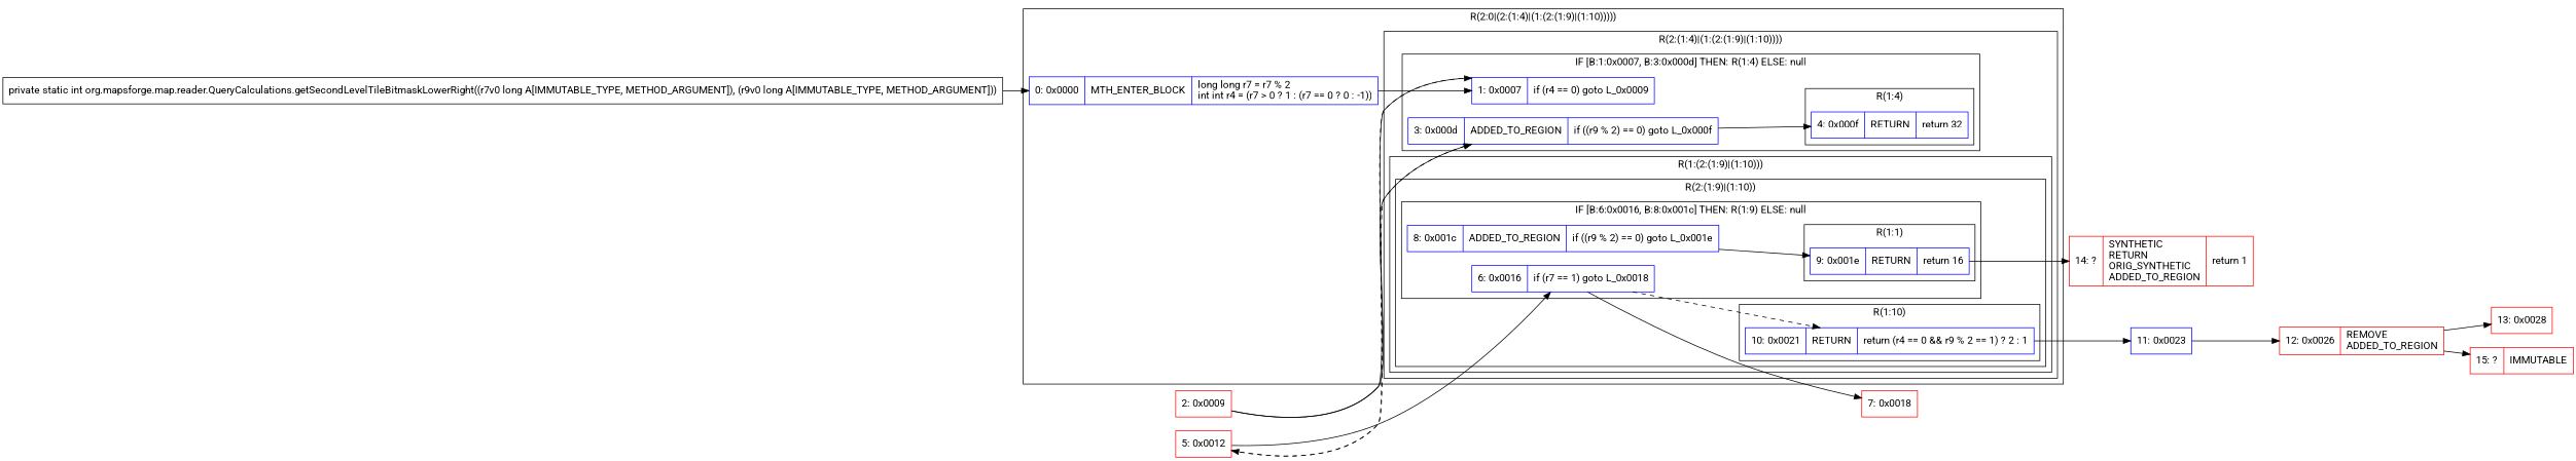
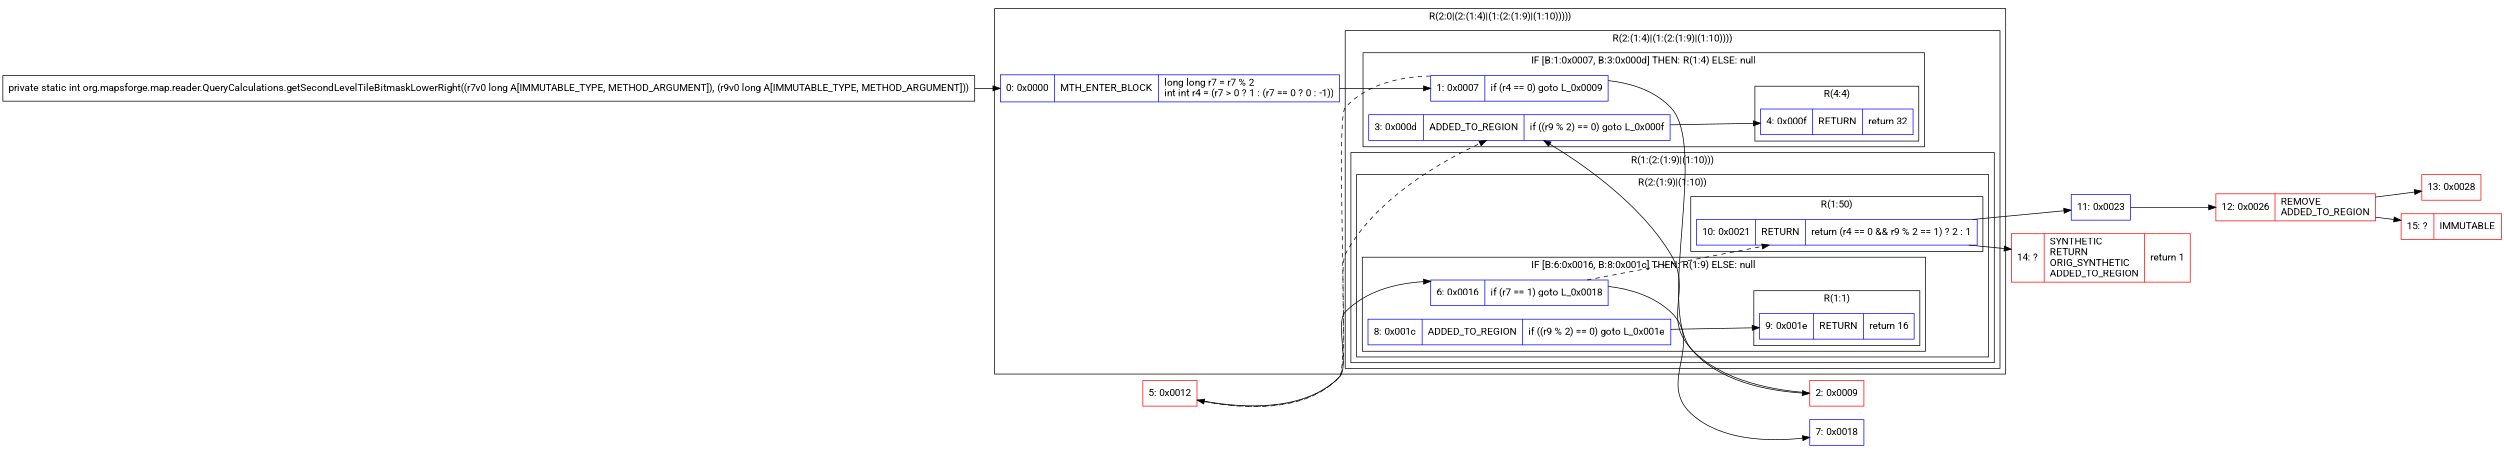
  digraph {
    fontname=Roboto
    rankdir=LR
    node [color=blue fontname=Roboto shape=record]
    edge [fontname=Roboto]
    n1 [label="{4\:\ 0x000f|RETURN\l|return 32\l}"]
    n2 [label="{1\:\ 0x0007|if (r4 == 0) goto L_0x0009\l}"]
    n3 [label="{3\:\ 0x000d|ADDED_TO_REGION\l|if ((r9 % 2) == 0) goto L_0x000f\l}"]
    n4 [label="{9\:\ 0x001e|RETURN\l|return 16\l}"]
    n5 [label="{6\:\ 0x0016|if (r7 == 1) goto L_0x0018\l}"]
    n6 [label="{8\:\ 0x001c|ADDED_TO_REGION\l|if ((r9 % 2) == 0) goto L_0x001e\l}"]
    n7 [label="{10\:\ 0x0021|RETURN\l|return (r4 == 0 && r9 % 2 == 1) ? 2 : 1\l}"]
    n8 [label="{0\:\ 0x0000|MTH_ENTER_BLOCK\l|long long r7 = r7 % 2\lint int r4 = (r7 \> 0 ? 1 : (r7 == 0 ? 0 : \-1))\l}"]
    n9 [color=red label="{2\:\ 0x0009}"]
    n10 [color=red label="{5\:\ 0x0012}"]
-   n11 [color=red label="{7\:\ 0x0018}"]
+   n11 [label="{7\:\ 0x0018}"]
    n12 [label="{11\:\ 0x0023}"]
    n13 [color=red label="{14\:\ ?|SYNTHETIC\lRETURN\lORIG_SYNTHETIC\lADDED_TO_REGION\l|return 1\l}"]
    n14 [color=red label="{12\:\ 0x0026|REMOVE\lADDED_TO_REGION\l}"]
    n15 [color=red label="{13\:\ 0x0028}"]
    n16 [color=red label="{15\:\ ?|IMMUTABLE\l}"]
    n17 [label="{private static int org.mapsforge.map.reader.QueryCalculations.getSecondLevelTileBitmaskLowerRight((r7v0 long A[IMMUTABLE_TYPE, METHOD_ARGUMENT]), (r9v0 long A[IMMUTABLE_TYPE, METHOD_ARGUMENT])) }" color=""]
    subgraph cluster_1 {
      label="R(2:0|(2:(1:4)|(1:(2:(1:9)|(1:10)))))"
      n8
      subgraph cluster_2 {
        label="R(2:(1:4)|(1:(2:(1:9)|(1:10))))"
        subgraph cluster_3 {
          label="IF [B:1:0x0007, B:3:0x000d] THEN: R(1:4) ELSE: null"
          n2
          n3
          subgraph cluster_4 {
-           label="R(1:4)"
+           label="R(4:4)"
            n1
          }
        }
        subgraph cluster_5 {
          label="R(1:(2:(1:9)|(1:10)))"
          subgraph cluster_6 {
            label="R(2:(1:9)|(1:10))"
            subgraph cluster_7 {
              label="IF [B:6:0x0016, B:8:0x001c] THEN: R(1:9) ELSE: null"
              n5
              n6
              subgraph cluster_8 {
                label="R(1:1)"
                n4
              }
            }
            subgraph cluster_9 {
-             label="R(1:10)"
+             label="R(1:50)"
              n7
            }
          }
        }
      }
    }
-   n9 -> n2
+   n2 -> n9
    n2 -> n10 [style=dashed]
    n3 -> n1
    n5 -> n7 [style=dashed]
    n5 -> n11
    n6 -> n4
    n7 -> n12
-   n4 -> n13
+   n7 -> n13
    n8 -> n2
    n9 -> n3
    n10 -> n3 [style=dashed]
    n10 -> n5
    n12 -> n14
    n14 -> n15
    n14 -> n16
    n17 -> n8
  }
